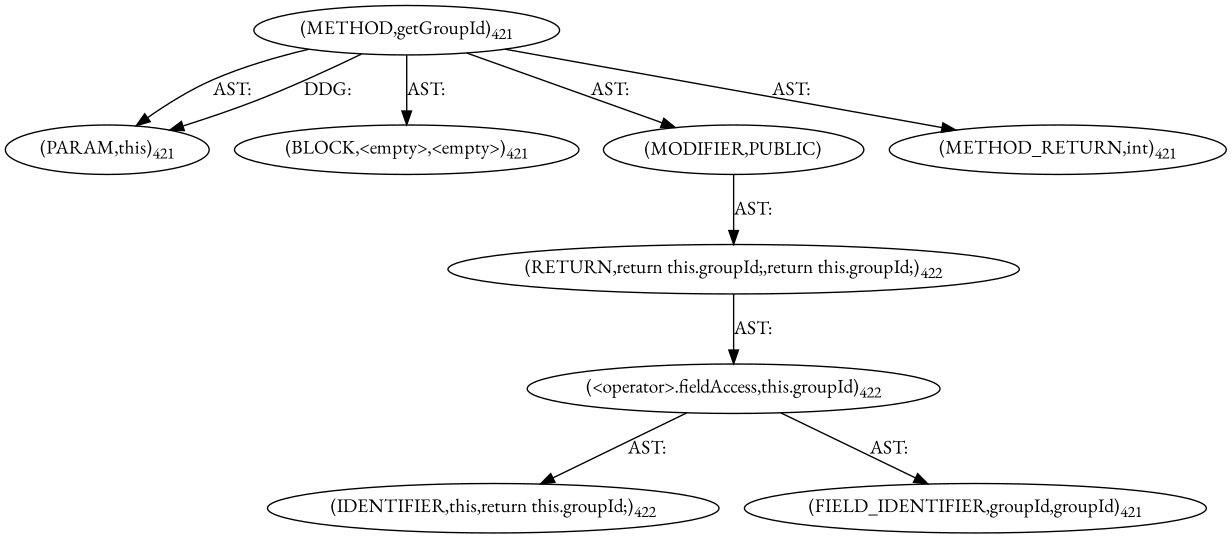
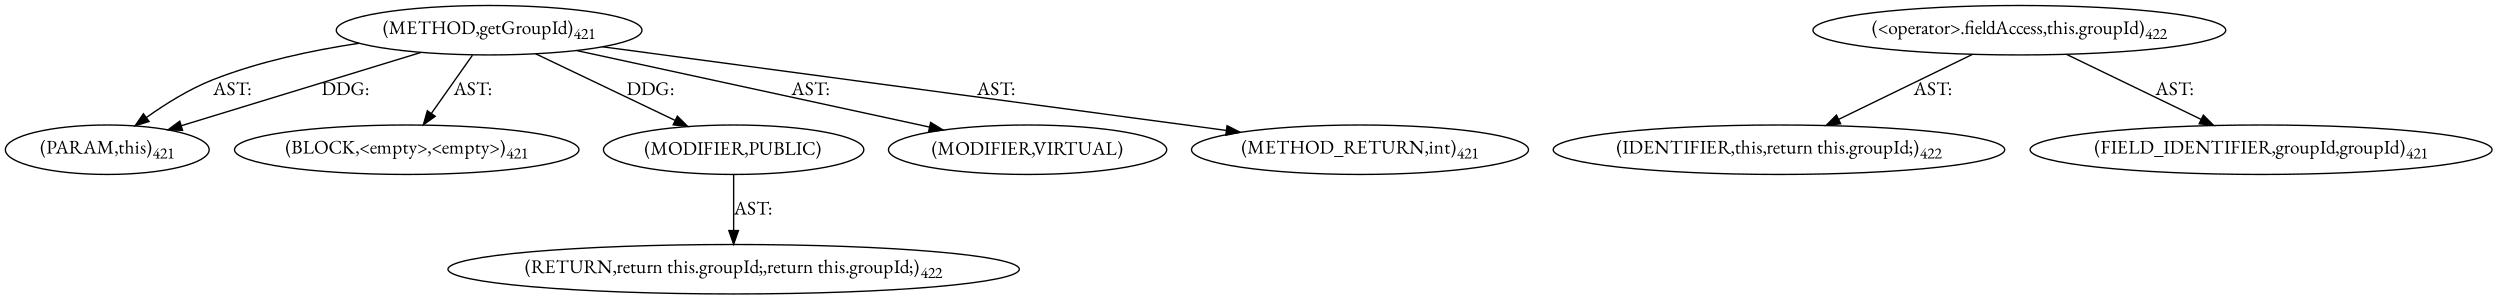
  digraph {
    fontname="EB Garamond"
    node [fontname="EB Garamond"]
    edge [fontname="EB Garamond"]
    n1 [label=<(METHOD,getGroupId)<SUB>421</SUB>>]
    n2 [label=<(PARAM,this)<SUB>421</SUB>>]
    n3 [label=<(BLOCK,&lt;empty&gt;,&lt;empty&gt;)<SUB>421</SUB>>]
    n4 [label=<(MODIFIER,PUBLIC)>]
+   n5 [label=<(MODIFIER,VIRTUAL)>]
    n6 [label=<(METHOD_RETURN,int)<SUB>421</SUB>>]
    n7 [label=<(RETURN,return this.groupId;,return this.groupId;)<SUB>422</SUB>>]
    n8 [label=<(&lt;operator&gt;.fieldAccess,this.groupId)<SUB>422</SUB>>]
    n9 [label=<(IDENTIFIER,this,return this.groupId;)<SUB>422</SUB>>]
    n10 [label=<(FIELD_IDENTIFIER,groupId,groupId)<SUB>421</SUB>>]
    n1 -> n2 [label="AST: "]
    n1 -> n2 [label="DDG: "]
    n1 -> n3 [label="AST: "]
-   n1 -> n4 [label="AST: "]
+   n1 -> n4 [label="DDG: "]
+   n1 -> n5 [label="AST: "]
    n1 -> n6 [label="AST: "]
    n4 -> n7 [label="AST: "]
-   n7 -> n8 [label="AST: "]
    n8 -> n9 [label="AST: "]
    n8 -> n10 [label="AST: "]
  }
